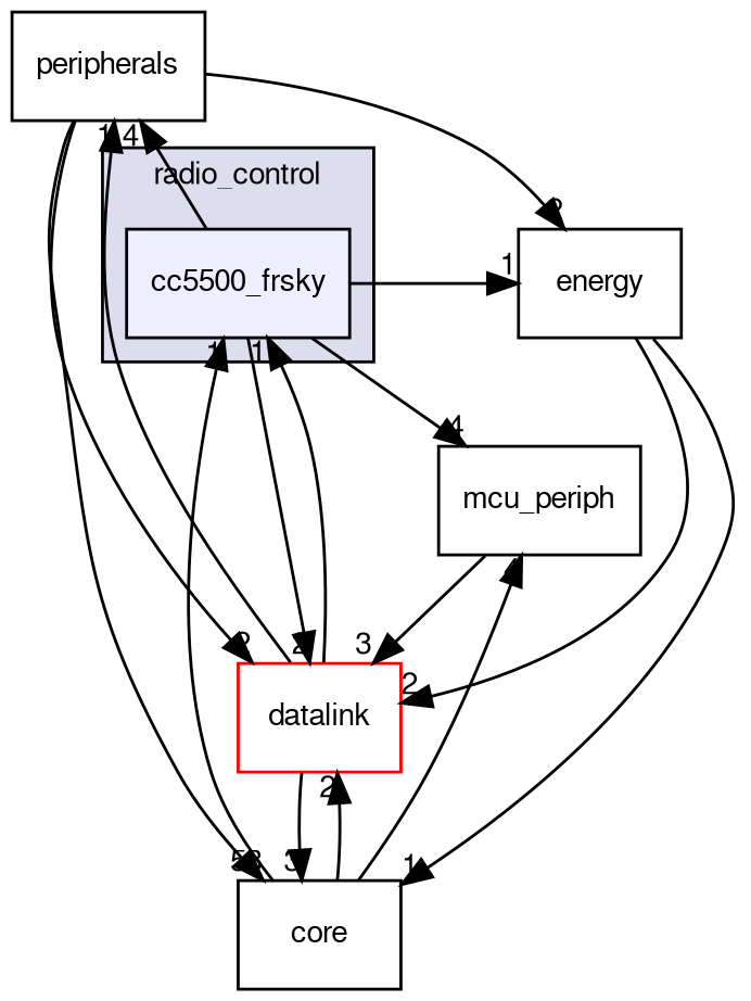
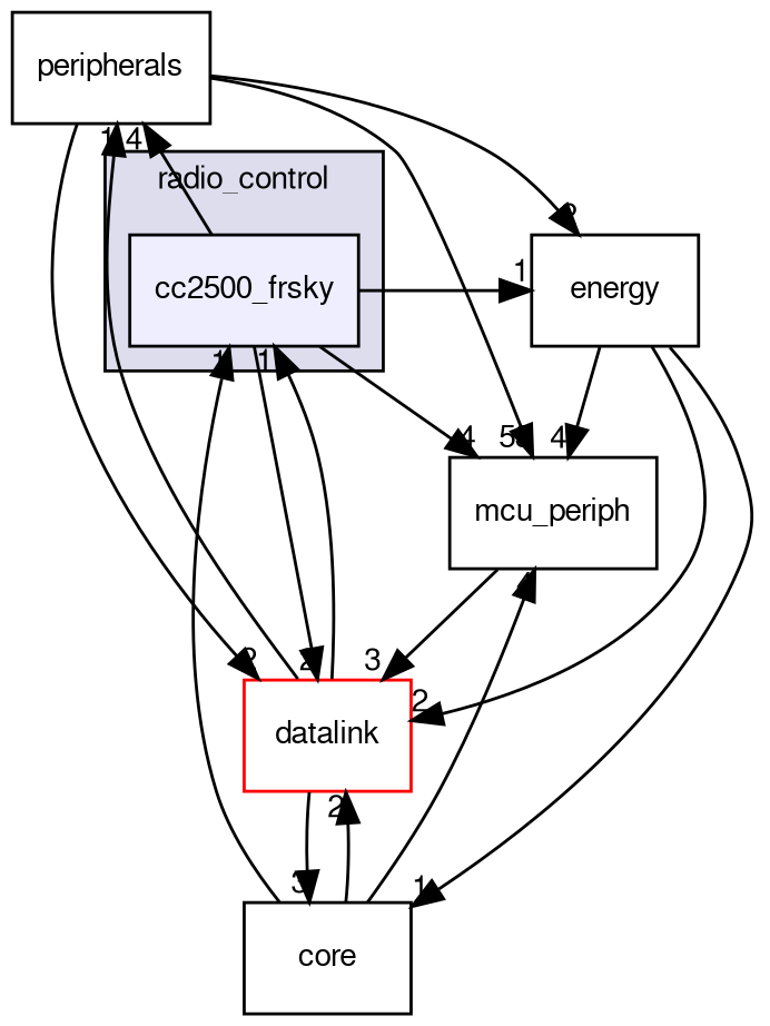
  digraph {
    compound=true
    node [fontname=FreeSans fontsize=10 shape=box]
    edge [headlabel=2 labeldistance=1.5 labelfontname=FreeSans labelfontsize=10]
-   n1 [fillcolor="#eeeeff" label=cc5500_frsky pencolor=black style=filled]
+   n1 [fillcolor="#eeeeff" label=cc2500_frsky pencolor=black style=filled]
    n2 [label=peripherals]
    n3 [label=mcu_periph]
    n4 [color=red fillcolor=white label=datalink style=filled]
    n5 [label=energy]
    n6 [label=core]
    subgraph cluster_1 {
      bgcolor="#ddddee"
      fontname=FreeSans
      fontsize=10
      label=radio_control
      pencolor=black
      n1
    }
    n1 -> n2 [headlabel=4]
    n1 -> n3 [headlabel=4]
    n1 -> n4
    n1 -> n5 [headlabel=1]
-   n2 -> n6 [headlabel=53]
+   n2 -> n3 [headlabel=53]
    n2 -> n4
    n2 -> n5
    n3 -> n4 [headlabel=3]
    n4 -> n1 [headlabel=1]
    n4 -> n2 [headlabel=1]
    n4 -> n6 [headlabel=3]
+   n5 -> n3 [headlabel=4]
    n5 -> n4
    n5 -> n6 [headlabel=1]
    n6 -> n1 [headlabel=1]
    n6 -> n3 [headlabel=4]
    n6 -> n4
  }
